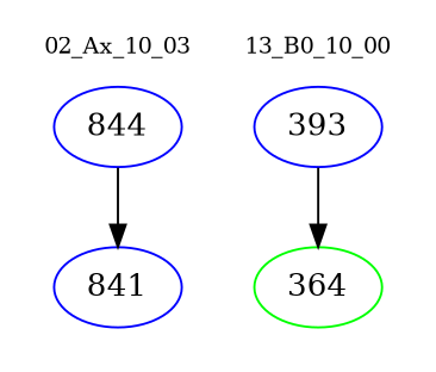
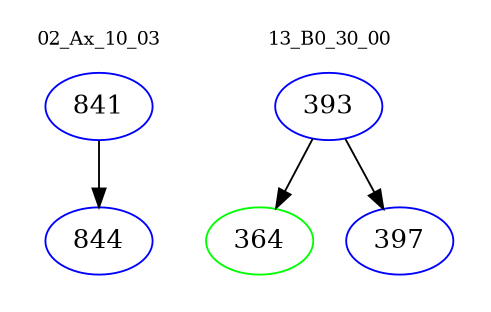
  digraph {
    node [color=blue]
    edge [color=black]
    n1 [label=844]
    n2 [label=841]
    n3 [label=393]
    n4 [color=green label=364]
+   n5 [label=397]
    subgraph cluster_1 {
      color=white
      fontsize=10
      label="02_Ax_10_03"
      n1
      n2
    }
    subgraph cluster_2 {
      color=white
      fontsize=10
-     label="13_B0_10_00"
+     label="13_B0_30_00"
      n3
      n4
+     n5
    }
-   n1 -> n2
+   n2 -> n1
    n3 -> n4
+   n3 -> n5
  }
